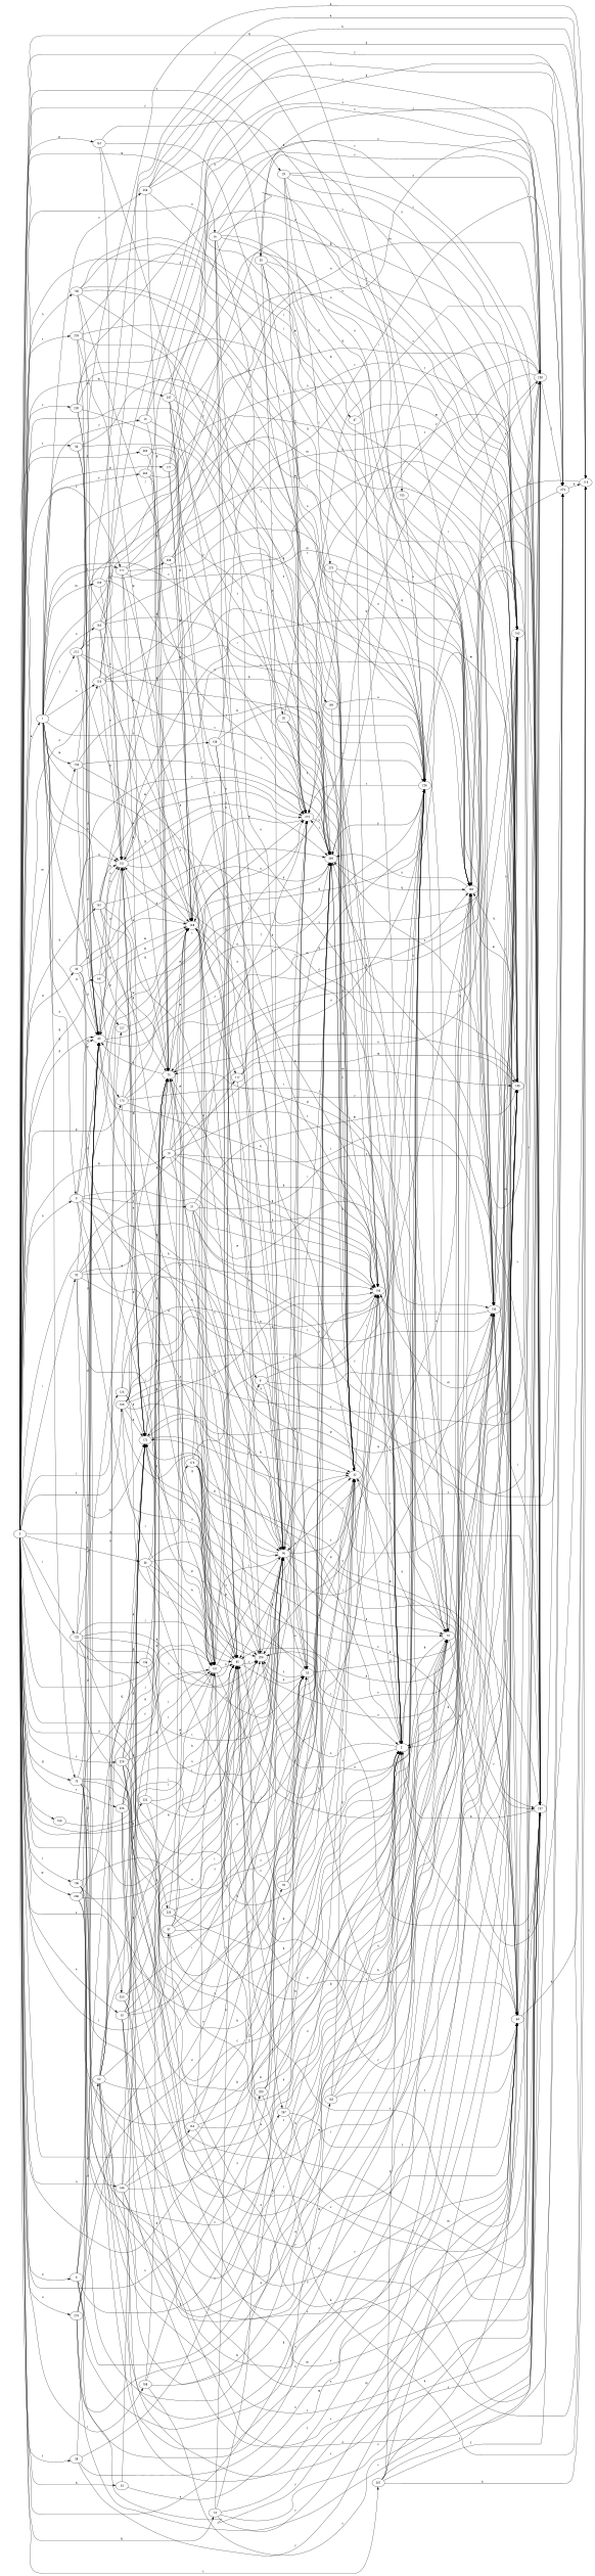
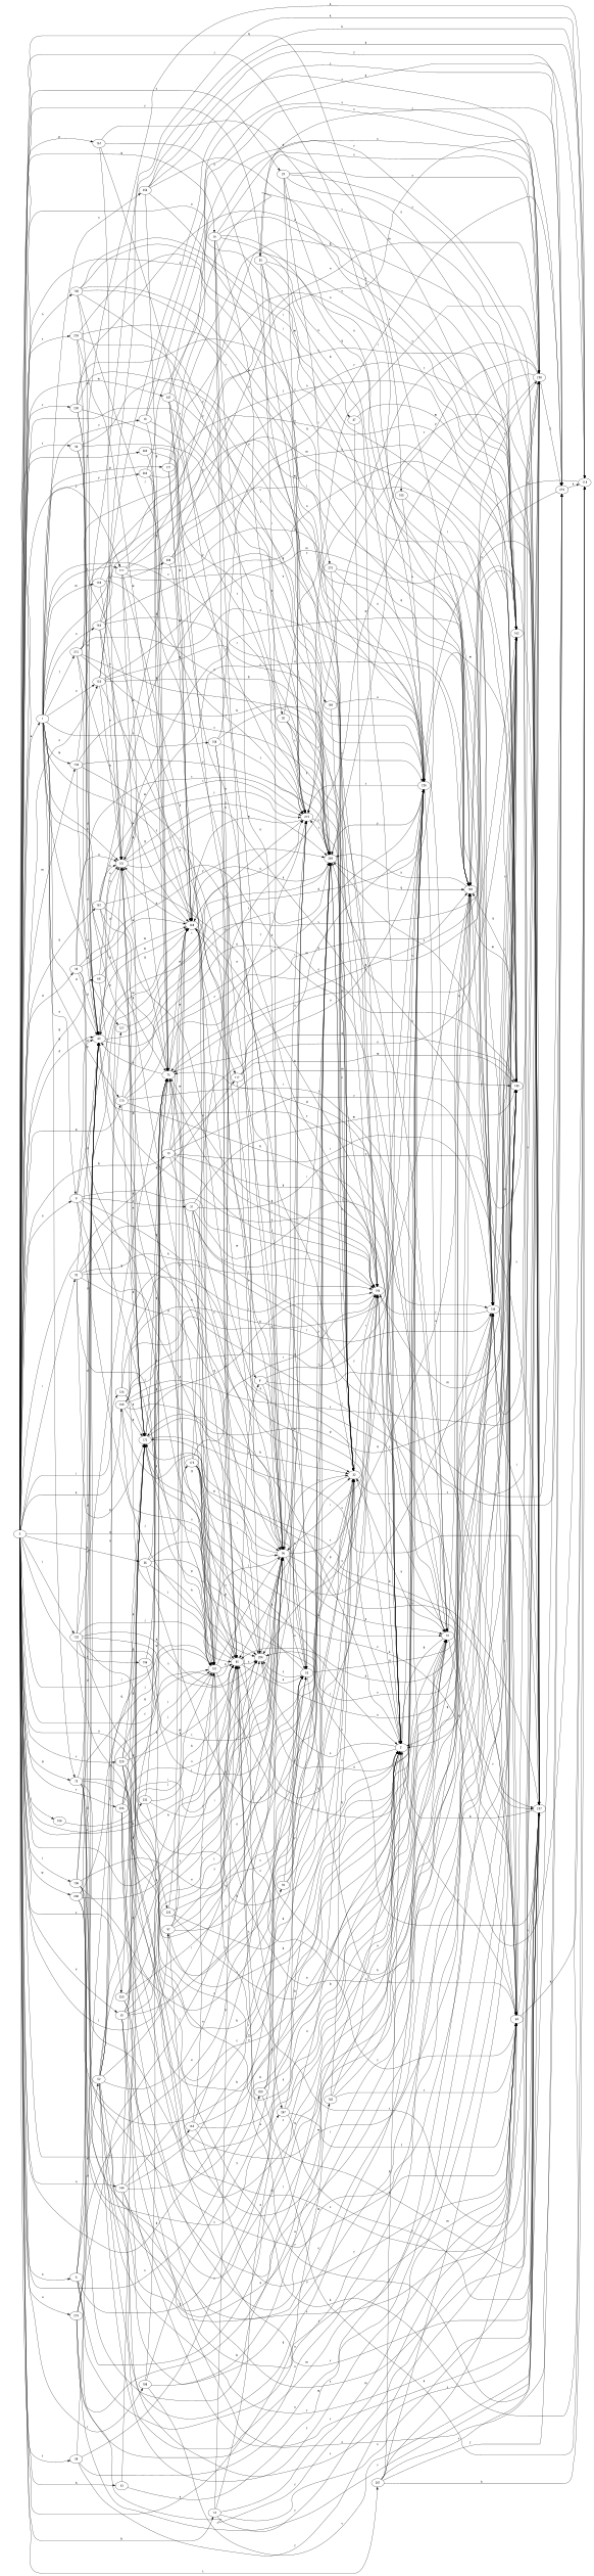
  strict digraph {
    fontname="Roboto Condensed"
    rankdir=LR
    node [fontname="Roboto Condensed"]
    edge [fontname="Roboto Condensed"]
    0
    1
    6
    8
    14
    19
    29
    35
    39
    43
    44
    47
    50
    54
    55
    58
    61
    66
    68
    73
    83
    85
    92
    96
    97
    104
    105
    106
    107
    108
    117
    125
    126
    134
    143
    144
    146
    155
    163
    167
    170
    175
    181
    183
    188
    189
    196
    200
    207
    218
    223
    228
    230
    232
    236
    246
    247
    250
    253
    260
    275
    277
    30
    63
    75
    127
    139
    151
    158
    160
    171
    208
    212
    254
    263
    10
    52
    53
    64
    162
    267
    31
    32
    193
    248
    237
    140
    258
    21
    130
    226
    215
    269
    204
    172
    279
    118
    0 -> 1 [label=a]
    0 -> 6 [label=a]
    0 -> 8 [label=a]
    0 -> 14 [label=b]
    0 -> 19 [label=b]
    0 -> 29 [label=c]
    0 -> 35 [label=d]
    0 -> 39 [label=d]
    0 -> 43 [label=d]
    0 -> 44 [label=e]
    0 -> 47 [label=e]
    0 -> 50 [label=e]
    0 -> 54 [label=f]
    0 -> 55 [label=f]
    0 -> 58 [label=f]
    0 -> 61 [label=f]
    0 -> 66 [label=g]
    0 -> 68 [label=g]
    0 -> 73 [label=g]
    0 -> 83 [label=h]
    0 -> 85 [label=h]
    0 -> 92 [label=i]
    0 -> 96 [label=i]
    0 -> 97 [label=j]
    0 -> 104 [label=j]
    0 -> 105 [label=j]
    0 -> 106 [label=j]
    0 -> 107 [label=j]
    0 -> 108 [label=k]
    0 -> 117 [label=k]
    0 -> 125 [label=l]
    0 -> 126 [label=l]
    0 -> 134 [label=m]
    0 -> 143 [label=n]
    0 -> 144 [label=n]
    0 -> 146 [label=n]
    0 -> 155 [label=o]
    0 -> 163 [label=p]
    0 -> 167 [label=p]
    0 -> 170 [label=p]
    0 -> 175 [label=q]
    0 -> 181 [label=q]
    0 -> 183 [label=q]
    0 -> 188 [label=r]
    0 -> 189 [label=r]
    0 -> 196 [label=s]
    0 -> 200 [label=s]
    0 -> 207 [label=t]
    0 -> 218 [label=u]
    0 -> 223 [label=u]
    0 -> 228 [label=v]
    0 -> 230 [label=v]
    0 -> 232 [label=v]
    0 -> 236 [label=v]
    0 -> 246 [label=w]
    0 -> 247 [label=w]
    0 -> 250 [label=x]
    0 -> 253 [label=x]
    0 -> 260 [label=y]
    0 -> 275 [label=z]
    0 -> 277 [label=z]
    1 -> 8 [label=a]
    1 -> 43 [label=d]
    1 -> 61 [label=f]
    1 -> 73 [label=g]
    1 -> 134 [label=m]
    1 -> 155 [label=o]
    1 -> 170 [label=p]
    1 -> 277 [label=z]
    1 -> 30 [label=c]
    1 -> 63 [label=f]
    1 -> 75 [label=g]
    1 -> 127 [label=l]
    1 -> 139 [label=m]
    1 -> 151 [label=n]
    1 -> 158 [label=o]
    1 -> 160 [label=o]
    1 -> 171 [label=p]
    1 -> 208 [label=t]
    1 -> 212 [label=t]
    1 -> 254 [label=x]
    1 -> 263 [label=y]
    6 -> 43 [label=d]
    6 -> 10 [label=a]
    6 -> 52 [label=e]
    6 -> 53 [label=e]
    6 -> 64 [label=f]
    6 -> 162 [label=o]
    6 -> 267 [label=y]
    8 -> 43 [label=d]
    8 -> 107 [label=j]
    8 -> 10 [label=a]
    8 -> 267 [label=y]
    8 -> 31 [label=c]
    8 -> 32 [label=c]
    8 -> 193 [label=r]
    8 -> 248 [label=w]
    14 -> 85 [label=h]
    14 -> 32 [label=c]
    14 -> 237 [label=v]
    14 -> 140 [label=m]
    14 -> 258 [label=x]
    19 -> 96 [label=i]
    19 -> 193 [label=r]
    19 -> 248 [label=w]
    19 -> 237 [label=v]
    19 -> 140 [label=m]
    19 -> 21 [label=b]
    19 -> 130 [label=l]
    19 -> 226 [label=u]
    29 -> 162 [label=o]
    29 -> 32 [label=c]
    29 -> 237 [label=v]
    29 -> 258 [label=x]
    29 -> 226 [label=u]
    29 -> 215 [label=t]
    35 -> 43 [label=d]
    35 -> 85 [label=h]
    35 -> 107 [label=j]
    35 -> 151 [label=n]
    35 -> 248 [label=w]
    35 -> 215 [label=t]
    35 -> 269 [label=y]
    39 -> 53 [label=e]
    39 -> 193 [label=r]
    39 -> 21 [label=b]
    43 -> 151 [label=n]
    43 -> 64 [label=f]
    43 -> 248 [label=w]
    43 -> 237 [label=v]
    43 -> 140 [label=m]
    44 -> 85 [label=h]
    44 -> 75 [label=g]
-   44 -> 53 [label=e]
    44 -> 193 [label=r]
    44 -> 237 [label=v]
    44 -> 204 [label=s]
    47 -> 193 [label=r]
    47 -> 140 [label=m]
    50 -> 96 [label=i]
    50 -> 107 [label=j]
    50 -> 64 [label=f]
    50 -> 162 [label=o]
    50 -> 215 [label=t]
    50 -> 269 [label=y]
    50 -> 172 [label=p]
    50 -> 279 [label=z]
    54 -> 43 [label=d]
    54 -> 226 [label=u]
    54 -> 269 [label=y]
    54 -> 172 [label=p]
    55 -> 96 [label=i]
    55 -> 32 [label=c]
    55 -> 140 [label=m]
    55 -> 21 [label=b]
    55 -> 130 [label=l]
    55 -> 215 [label=t]
    55 -> 279 [label=z]
    58 -> 43 [label=d]
    58 -> 64 [label=f]
    58 -> 162 [label=o]
    58 -> 32 [label=c]
    61 -> 96 [label=i]
    61 -> 64 [label=f]
    61 -> 162 [label=o]
    61 -> 193 [label=r]
    66 -> 85 [label=h]
    66 -> 96 [label=i]
    66 -> 183 [label=q]
    66 -> 53 [label=e]
    66 -> 162 [label=o]
    66 -> 258 [label=x]
    66 -> 226 [label=u]
    66 -> 215 [label=t]
    68 -> 151 [label=n]
    68 -> 10 [label=a]
    68 -> 248 [label=w]
    73 -> 43 [label=d]
    73 -> 10 [label=a]
    73 -> 64 [label=f]
    73 -> 237 [label=v]
    73 -> 258 [label=x]
    73 -> 21 [label=b]
    73 -> 226 [label=u]
    83 -> 140 [label=m]
    83 -> 172 [label=p]
    85 -> 43 [label=d]
    85 -> 151 [label=n]
    85 -> 64 [label=f]
    85 -> 162 [label=o]
    85 -> 237 [label=v]
    85 -> 204 [label=s]
    85 -> 172 [label=p]
    92 -> 43 [label=d]
    92 -> 85 [label=h]
    92 -> 96 [label=i]
    92 -> 53 [label=e]
    92 -> 193 [label=r]
    92 -> 215 [label=t]
    92 -> 172 [label=p]
    92 -> 279 [label=z]
    96 -> 107 [label=j]
    96 -> 183 [label=q]
    96 -> 10 [label=a]
    96 -> 53 [label=e]
    96 -> 32 [label=c]
    96 -> 248 [label=w]
    96 -> 237 [label=v]
    96 -> 215 [label=t]
    96 -> 172 [label=p]
    97 -> 107 [label=j]
    97 -> 53 [label=e]
    97 -> 32 [label=c]
    97 -> 248 [label=w]
    97 -> 21 [label=b]
    97 -> 130 [label=l]
    97 -> 204 [label=s]
    104 -> 96 [label=i]
    105 -> 130 [label=l]
    105 -> 226 [label=u]
    106 -> 43 [label=d]
    106 -> 107 [label=j]
    106 -> 183 [label=q]
    106 -> 53 [label=e]
    106 -> 32 [label=c]
    106 -> 21 [label=b]
    106 -> 130 [label=l]
    107 -> 85 [label=h]
    107 -> 96 [label=i]
    107 -> 75 [label=g]
    107 -> 162 [label=o]
    107 -> 226 [label=u]
    107 -> 215 [label=t]
    107 -> 279 [label=z]
    108 -> 96 [label=i]
    108 -> 183 [label=q]
    108 -> 193 [label=r]
    108 -> 237 [label=v]
    108 -> 258 [label=x]
    108 -> 21 [label=b]
    108 -> 226 [label=u]
    108 -> 204 [label=s]
    108 -> 172 [label=p]
    108 -> 279 [label=z]
    117 -> 162 [label=o]
    117 -> 140 [label=m]
    117 -> 226 [label=u]
    117 -> 204 [label=s]
    125 -> 43 [label=d]
    125 -> 85 [label=h]
    125 -> 107 [label=j]
    125 -> 75 [label=g]
    125 -> 21 [label=b]
    125 -> 226 [label=u]
    125 -> 215 [label=t]
    125 -> 204 [label=s]
    125 -> 118 [label=k]
    126 -> 107 [label=j]
    126 -> 193 [label=r]
    126 -> 130 [label=l]
    126 -> 172 [label=p]
    134 -> 43 [label=d]
    134 -> 96 [label=i]
    134 -> 21 [label=b]
    134 -> 269 [label=y]
    134 -> 118 [label=k]
    143 -> 10 [label=a]
    143 -> 64 [label=f]
    143 -> 32 [label=c]
    143 -> 226 [label=u]
    144 -> 162 [label=o]
    144 -> 32 [label=c]
    144 -> 193 [label=r]
    144 -> 248 [label=w]
    144 -> 237 [label=v]
    144 -> 21 [label=b]
    144 -> 130 [label=l]
    144 -> 172 [label=p]
    146 -> 43 [label=d]
    146 -> 107 [label=j]
    146 -> 193 [label=r]
    146 -> 140 [label=m]
    146 -> 130 [label=l]
    146 -> 226 [label=u]
    146 -> 269 [label=y]
    155 -> 151 [label=n]
    155 -> 140 [label=m]
    155 -> 21 [label=b]
    155 -> 226 [label=u]
    155 -> 204 [label=s]
    155 -> 279 [label=z]
    155 -> 118 [label=k]
    163 -> 96 [label=i]
    163 -> 107 [label=j]
    163 -> 64 [label=f]
    163 -> 21 [label=b]
    163 -> 226 [label=u]
    167 -> 96 [label=i]
    167 -> 183 [label=q]
    167 -> 151 [label=n]
    167 -> 269 [label=y]
    170 -> 64 [label=f]
    170 -> 162 [label=o]
    170 -> 21 [label=b]
    170 -> 226 [label=u]
    170 -> 269 [label=y]
    170 -> 172 [label=p]
    175 -> 96 [label=i]
    175 -> 107 [label=j]
    175 -> 10 [label=a]
    175 -> 193 [label=r]
    175 -> 130 [label=l]
    175 -> 215 [label=t]
    175 -> 204 [label=s]
    175 -> 118 [label=k]
    181 -> 85 [label=h]
    181 -> 75 [label=g]
    181 -> 151 [label=n]
    181 -> 10 [label=a]
    181 -> 53 [label=e]
    181 -> 162 [label=o]
    181 -> 215 [label=t]
    183 -> 151 [label=n]
    183 -> 140 [label=m]
    183 -> 258 [label=x]
    183 -> 130 [label=l]
    183 -> 269 [label=y]
    188 -> 75 [label=g]
    188 -> 10 [label=a]
    188 -> 237 [label=v]
    188 -> 269 [label=y]
    189 -> 32 [label=c]
    189 -> 226 [label=u]
    196 -> 75 [label=g]
    196 -> 53 [label=e]
    200 -> 96 [label=i]
    200 -> 21 [label=b]
    200 -> 269 [label=y]
    200 -> 118 [label=k]
    207 -> 64 [label=f]
    207 -> 237 [label=v]
    207 -> 140 [label=m]
    207 -> 21 [label=b]
    207 -> 279 [label=z]
    207 -> 118 [label=k]
    218 -> 43 [label=d]
    218 -> 96 [label=i]
    218 -> 10 [label=a]
    218 -> 64 [label=f]
    218 -> 162 [label=o]
    218 -> 172 [label=p]
    223 -> 10 [label=a]
    223 -> 32 [label=c]
    223 -> 248 [label=w]
    223 -> 21 [label=b]
    228 -> 85 [label=h]
    228 -> 107 [label=j]
    228 -> 75 [label=g]
    228 -> 10 [label=a]
    228 -> 237 [label=v]
    228 -> 140 [label=m]
    228 -> 258 [label=x]
    228 -> 269 [label=y]
    228 -> 172 [label=p]
    230 -> 43 [label=d]
    230 -> 64 [label=f]
    230 -> 162 [label=o]
    230 -> 193 [label=r]
    230 -> 248 [label=w]
    230 -> 269 [label=y]
    232 -> 85 [label=h]
    232 -> 96 [label=i]
    232 -> 75 [label=g]
    232 -> 32 [label=c]
    236 -> 107 [label=j]
    236 -> 183 [label=q]
    236 -> 140 [label=m]
    236 -> 226 [label=u]
    236 -> 204 [label=s]
    236 -> 172 [label=p]
    246 -> 43 [label=d]
    246 -> 85 [label=h]
    246 -> 75 [label=g]
    246 -> 32 [label=c]
    246 -> 21 [label=b]
    247 -> 96 [label=i]
    247 -> 32 [label=c]
    247 -> 248 [label=w]
    247 -> 237 [label=v]
    247 -> 258 [label=x]
    247 -> 215 [label=t]
    250 -> 96 [label=i]
    250 -> 237 [label=v]
    250 -> 258 [label=x]
    250 -> 269 [label=y]
    250 -> 172 [label=p]
    253 -> 43 [label=d]
    253 -> 248 [label=w]
    253 -> 130 [label=l]
    253 -> 226 [label=u]
    253 -> 269 [label=y]
    260 -> 75 [label=g]
    260 -> 53 [label=e]
    260 -> 215 [label=t]
    275 -> 183 [label=q]
    275 -> 32 [label=c]
    275 -> 226 [label=u]
    277 -> 85 [label=h]
    277 -> 183 [label=q]
    277 -> 75 [label=g]
    277 -> 237 [label=v]
    277 -> 130 [label=l]
    277 -> 226 [label=u]
    277 -> 172 [label=p]
    30 -> 32 [label=c]
    30 -> 258 [label=x]
    30 -> 215 [label=t]
    30 -> 269 [label=y]
    63 -> 75 [label=g]
    63 -> 258 [label=x]
    63 -> 226 [label=u]
    63 -> 118 [label=k]
    75 -> 43 [label=d]
    75 -> 107 [label=j]
    75 -> 183 [label=q]
    75 -> 162 [label=o]
    75 -> 193 [label=r]
    75 -> 248 [label=w]
    127 -> 269 [label=y]
    139 -> 151 [label=n]
    139 -> 162 [label=o]
    139 -> 269 [label=y]
    151 -> 43 [label=d]
    151 -> 75 [label=g]
    151 -> 10 [label=a]
    151 -> 193 [label=r]
    151 -> 130 [label=l]
    151 -> 215 [label=t]
    151 -> 269 [label=y]
    151 -> 172 [label=p]
    158 -> 85 [label=h]
    158 -> 96 [label=i]
    158 -> 226 [label=u]
    158 -> 215 [label=t]
    158 -> 279 [label=z]
    160 -> 183 [label=q]
    160 -> 151 [label=n]
    160 -> 193 [label=r]
    160 -> 248 [label=w]
    160 -> 237 [label=v]
    160 -> 140 [label=m]
    171 -> 53 [label=e]
    171 -> 162 [label=o]
    171 -> 248 [label=w]
    171 -> 258 [label=x]
    208 -> 162 [label=o]
    208 -> 248 [label=w]
    208 -> 237 [label=v]
    208 -> 279 [label=z]
    212 -> 43 [label=d]
    212 -> 10 [label=a]
    212 -> 162 [label=o]
    212 -> 32 [label=c]
    212 -> 193 [label=r]
    212 -> 248 [label=w]
    212 -> 140 [label=m]
    212 -> 118 [label=k]
    254 -> 183 [label=q]
    254 -> 75 [label=g]
    254 -> 162 [label=o]
    254 -> 258 [label=x]
    254 -> 279 [label=z]
    254 -> 118 [label=k]
    263 -> 75 [label=g]
    263 -> 162 [label=o]
    263 -> 237 [label=v]
    263 -> 215 [label=t]
    10 -> 183 [label=q]
    10 -> 75 [label=g]
    10 -> 237 [label=v]
    10 -> 21 [label=b]
    52 -> 85 [label=h]
    52 -> 96 [label=i]
    52 -> 107 [label=j]
    52 -> 183 [label=q]
    52 -> 127 [label=t]
    52 -> 151 [label=n]
    52 -> 53 [label=e]
    52 -> 64 [label=f]
    52 -> 162 [label=o]
    52 -> 140 [label=m]
    52 -> 204 [label=s]
    53 -> 183 [label=q]
    53 -> 64 [label=f]
    53 -> 204 [label=s]
    53 -> 172 [label=p]
    64 -> 237 [label=v]
    64 -> 258 [label=x]
    64 -> 269 [label=y]
    64 -> 172 [label=p]
    64 -> 118 [label=k]
    162 -> 130 [label=l]
    162 -> 172 [label=p]
    267 -> 64 [label=f]
    267 -> 237 [label=v]
    267 -> 130 [label=l]
    267 -> 215 [label=t]
    31 -> 107 [label=j]
    31 -> 64 [label=f]
    31 -> 140 [label=m]
    31 -> 258 [label=x]
    31 -> 21 [label=b]
    31 -> 130 [label=l]
    32 -> 85 [label=h]
    32 -> 151 [label=n]
    32 -> 10 [label=a]
    32 -> 193 [label=r]
    32 -> 269 [label=y]
    193 -> 96 [label=i]
    193 -> 75 [label=g]
    193 -> 140 [label=m]
    193 -> 21 [label=b]
    193 -> 172 [label=p]
    248 -> 107 [label=j]
    248 -> 117 [label=z]
    248 -> 151 [label=n]
    248 -> 193 [label=r]
    248 -> 21 [label=b]
    248 -> 269 [label=y]
    237 -> 85 [label=h]
    237 -> 21 [label=b]
    237 -> 130 [label=l]
    237 -> 226 [label=u]
    140 -> 85 [label=h]
    140 -> 183 [label=q]
    140 -> 75 [label=g]
    140 -> 21 [label=b]
    258 -> 43 [label=d]
    258 -> 151 [label=n]
    258 -> 32 [label=c]
    258 -> 248 [label=w]
    258 -> 215 [label=t]
    258 -> 269 [label=y]
    258 -> 279 [label=z]
    21 -> 85 [label=h]
    21 -> 64 [label=f]
    21 -> 32 [label=c]
    21 -> 193 [label=r]
    21 -> 226 [label=u]
    21 -> 204 [label=s]
    130 -> 85 [label=h]
    130 -> 64 [label=f]
    130 -> 162 [label=o]
    130 -> 193 [label=r]
    130 -> 140 [label=m]
    130 -> 258 [label=x]
    130 -> 21 [label=b]
    130 -> 269 [label=y]
    130 -> 204 [label=s]
    226 -> 10 [label=a]
    226 -> 140 [label=m]
    226 -> 215 [label=t]
    226 -> 269 [label=y]
    226 -> 204 [label=s]
    215 -> 248 [label=w]
    215 -> 237 [label=v]
    215 -> 269 [label=y]
    269 -> 96 [label=i]
    269 -> 183 [label=q]
    269 -> 32 [label=c]
    269 -> 215 [label=t]
    204 -> 96 [label=i]
    204 -> 75 [label=g]
    204 -> 10 [label=a]
    204 -> 53 [label=e]
    172 -> 75 [label=g]
    172 -> 151 [label=n]
    172 -> 32 [label=c]
    172 -> 237 [label=v]
    172 -> 21 [label=b]
    279 -> 75 [label=g]
    279 -> 118 [label=k]
    118 -> 183 [label=q]
  }
